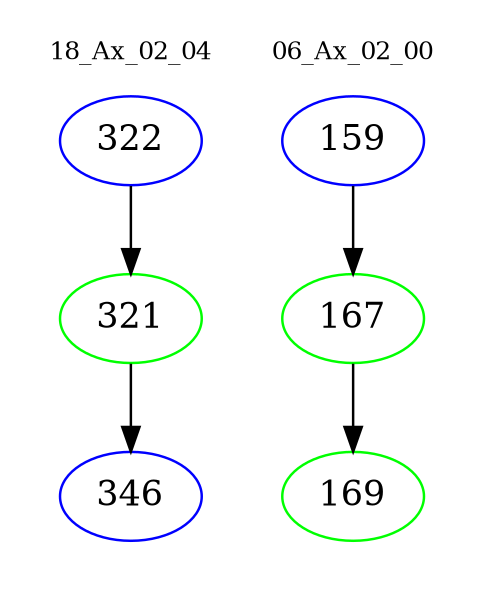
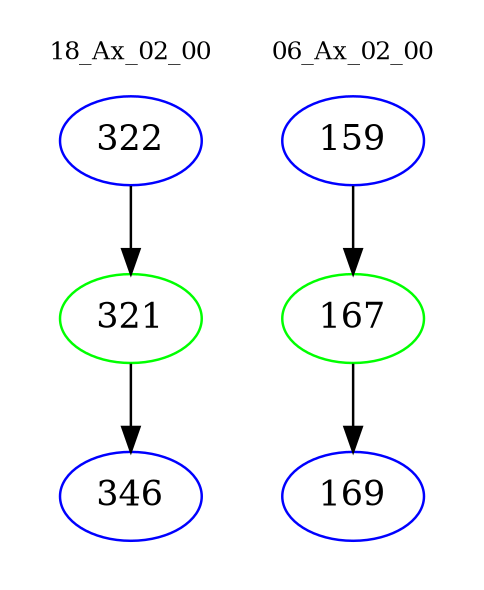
  digraph {
    node [color=blue]
    edge [color=black]
    n1 [label=322]
    n2 [color=green label=321]
    n3 [label=346]
    n4 [label=159]
    n5 [color=green label=167]
-   n6 [color=green label=169]
+   n6 [label=169]
    subgraph cluster_1 {
      color=white
      fontsize=10
-     label="18_Ax_02_04"
+     label="18_Ax_02_00"
      n1
      n2
      n3
    }
    subgraph cluster_2 {
      color=white
      fontsize=10
      label="06_Ax_02_00"
      n4
      n5
      n6
    }
    n1 -> n2
    n2 -> n3
    n4 -> n5
    n5 -> n6
  }
